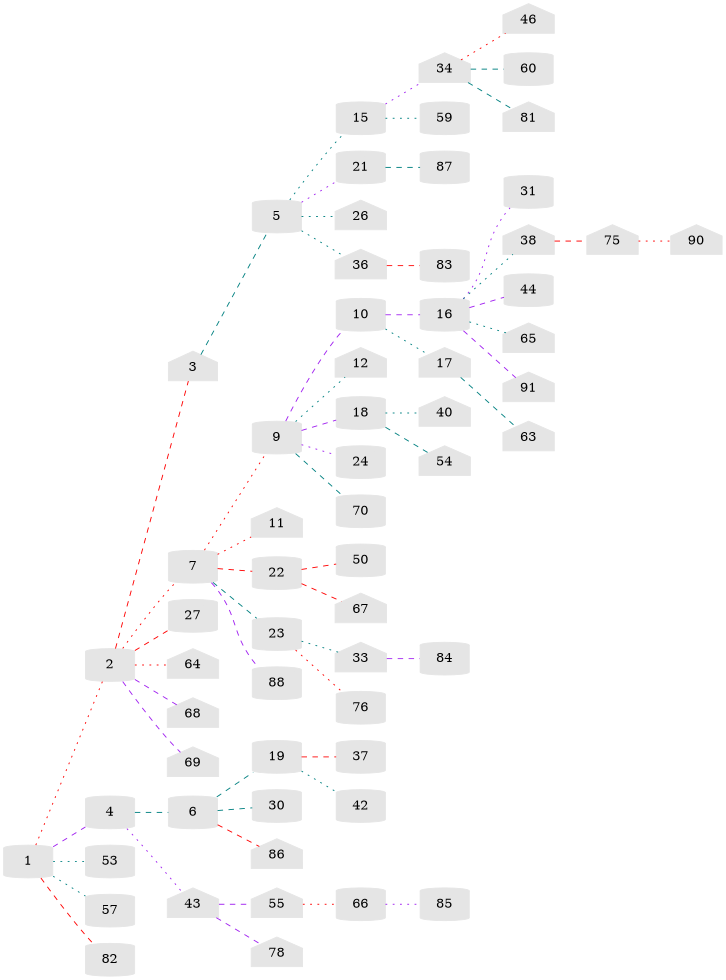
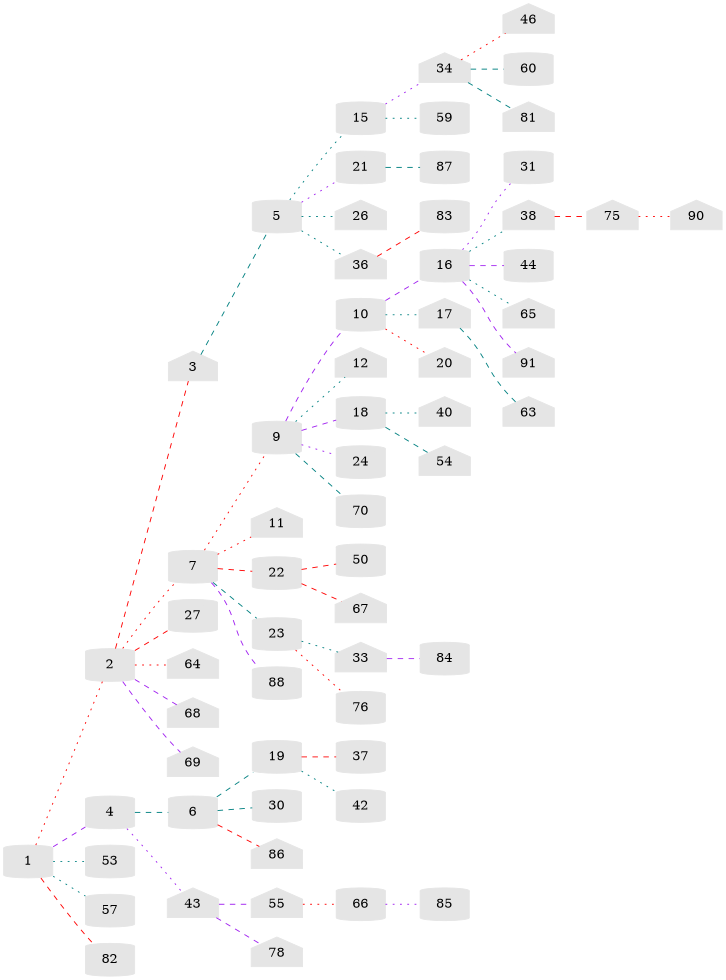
  graph {
    rankdir=LR
    node [color=gray90 shape=cylinder style=filled]
    edge [color=teal style=dashed]
    1 [super="+45"]
    2 [super="+14"]
    4 [super="+61"]
    53
    57
    82
    3 [shape=house super="+29"]
    7 [super="+8"]
    27
    64 [shape=house]
    68 [shape=house]
    69 [shape=house super="+73"]
    6 [super="+39"]
    43 [shape=house]
    5
    9 [super="+13"]
    11 [shape=house]
    22 [super="+49"]
    23 [super="+25"]
    88
    15 [super="+58"]
    21 [super="+72"]
    26 [shape=house super="+51"]
    36 [shape=house super="+77"]
    19 [super="+32"]
    30
    86 [shape=house]
    55 [shape=house super="+62"]
    78 [shape=house super="+83"]
    34 [shape=house super="+48"]
    59 [super="+79"]
    87
    n33 [label=83]
    37 [super="+71"]
    42 [super="+52"]
    10 [super="+80"]
    12 [shape=house]
    18 [super="+56"]
    24
    70
    50
    67 [shape=house]
    33 [shape=house super="+74"]
    76
    16 [super="+35"]
    17 [shape=house super="+28"]
+   20 [shape=house]
    40 [shape=house super="+47"]
    54 [shape=house]
    31
    38 [shape=house super="+41"]
    44
    65 [shape=house]
    91 [shape=house]
    63 [shape=house super="+92"]
    46 [shape=house]
    60
    81 [shape=house]
    75 [shape=house]
    84
    90 [shape=house super="+93"]
    66
    85
    1 -- 2 [color=red style=dotted]
    1 -- 4 [color=purple]
    1 -- 53 [style=dotted]
    1 -- 57 [style=dotted]
    1 -- 82 [color=red]
    2 -- 3 [color=red]
    2 -- 7 [color=red style=dotted]
    2 -- 27 [color=red]
    2 -- 64 [color=red style=dotted]
    2 -- 68 [color=purple]
    2 -- 69 [color=purple]
    4 -- 6
    4 -- 43 [color=purple style=dotted]
    3 -- 5
    7 -- 9 [color=red style=dotted]
    7 -- 11 [color=red style=dotted]
    7 -- 22 [color=red]
    7 -- 23
    7 -- 88 [color=purple]
    6 -- 19
    6 -- 30
    6 -- 86 [color=red]
    43 -- 55 [color=purple]
    43 -- 78 [color=purple]
    5 -- 15 [style=dotted]
    5 -- 21 [color=purple style=dotted]
    5 -- 26 [style=dotted]
    5 -- 36 [style=dotted]
    9 -- 10 [color=purple]
    9 -- 12 [style=dotted]
    9 -- 18 [color=purple]
    9 -- 24 [color=purple style=dotted]
    9 -- 70
    22 -- 50 [color=red]
    22 -- 67 [color=red]
    23 -- 33 [style=dotted]
    23 -- 76 [color=red style=dotted]
    15 -- 34 [color=purple style=dotted]
    15 -- 59 [style=dotted]
    21 -- 87
    36 -- n33 [color=red]
    19 -- 37 [color=red]
    19 -- 42 [style=dotted]
    55 -- 66 [color=red style=dotted]
    34 -- 46 [color=red style=dotted]
    34 -- 60
    34 -- 81
    10 -- 16 [color=purple]
    10 -- 17 [style=dotted]
+   10 -- 20 [color=red style=dotted]
    18 -- 40 [style=dotted]
    18 -- 54
    33 -- 84 [color=purple]
    16 -- 31 [color=purple style=dotted]
    16 -- 38 [style=dotted]
    16 -- 44 [color=purple]
    16 -- 65 [style=dotted]
    16 -- 91 [color=purple]
    17 -- 63
    38 -- 75 [color=red]
    75 -- 90 [color=red style=dotted]
    66 -- 85 [color=purple style=dotted]
  }
